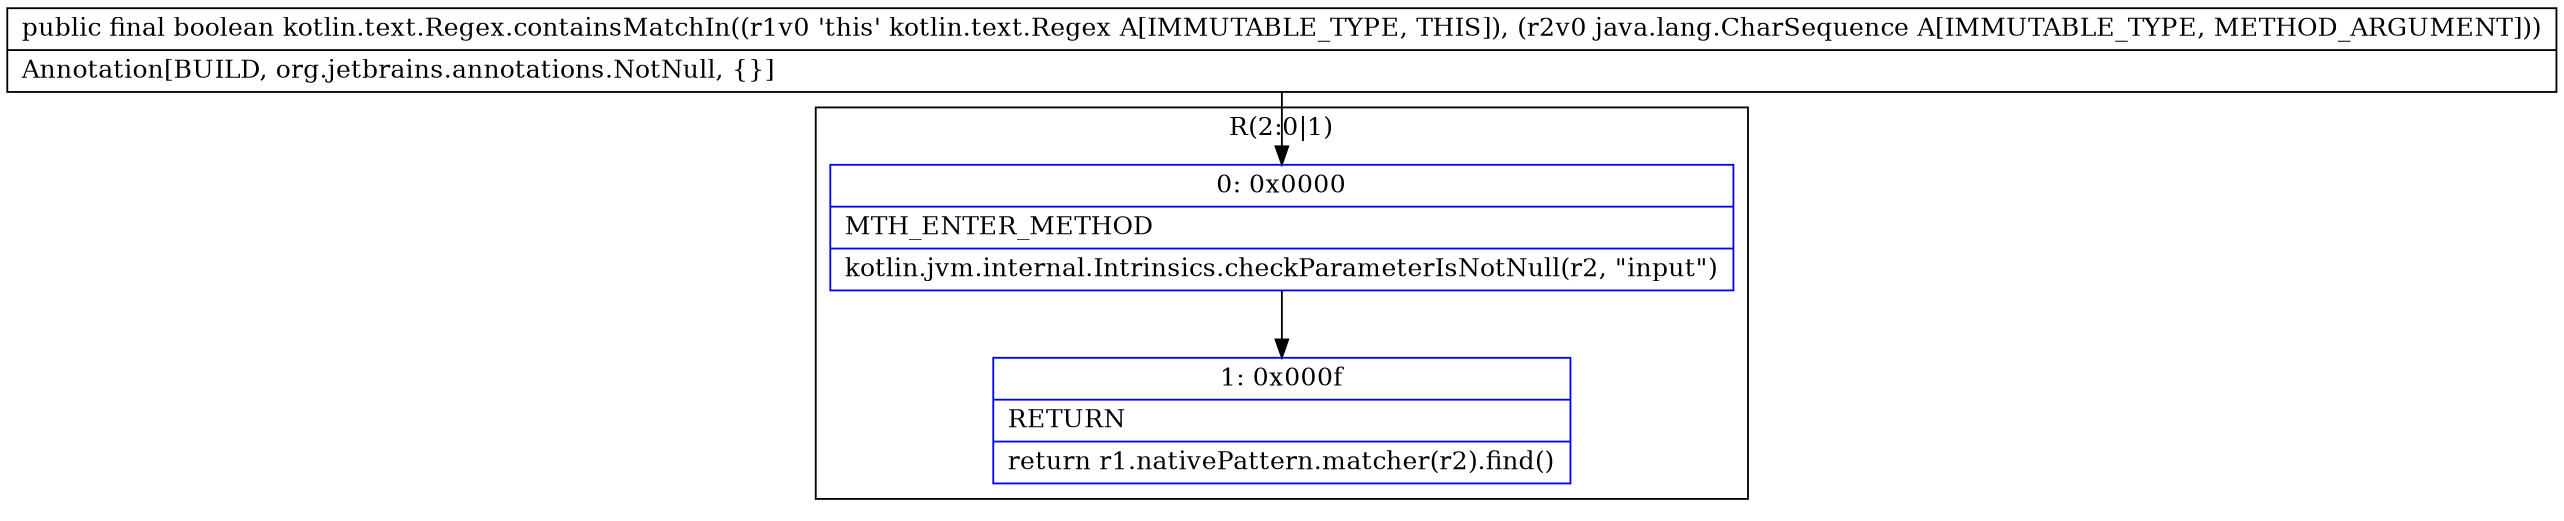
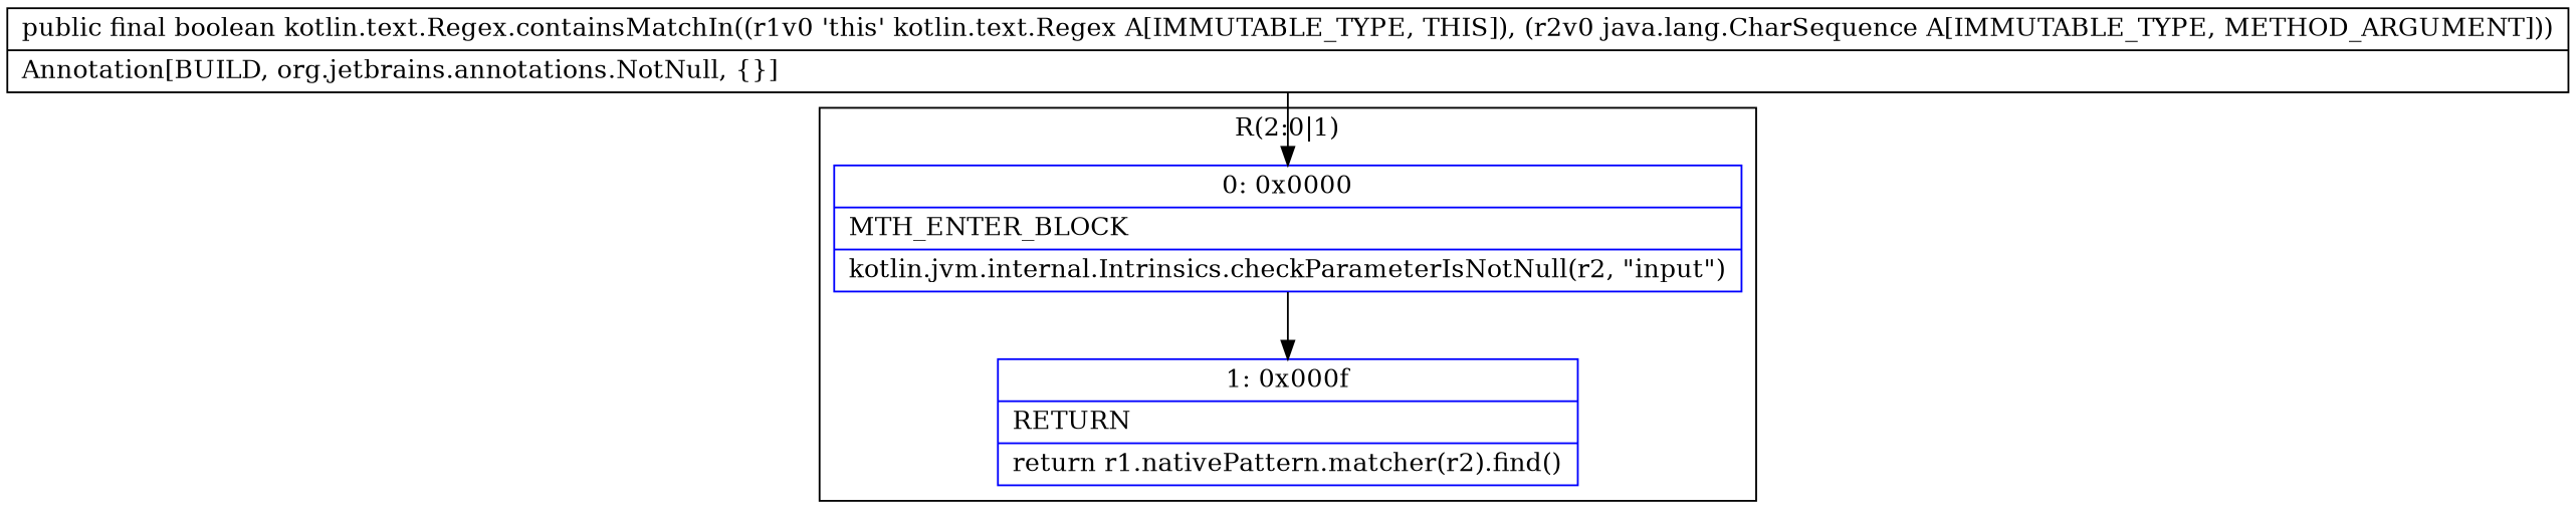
  digraph {
    node [color=blue shape=record]
-   n1 [label="{0\:\ 0x0000|MTH_ENTER_METHOD\l|kotlin.jvm.internal.Intrinsics.checkParameterIsNotNull(r2, \"input\")\l}"]
+   n1 [label="{0\:\ 0x0000|MTH_ENTER_BLOCK\l|kotlin.jvm.internal.Intrinsics.checkParameterIsNotNull(r2, \"input\")\l}"]
    n2 [label="{1\:\ 0x000f|RETURN\l|return r1.nativePattern.matcher(r2).find()\l}"]
    n3 [label="{public final boolean kotlin.text.Regex.containsMatchIn((r1v0 'this' kotlin.text.Regex A[IMMUTABLE_TYPE, THIS]), (r2v0 java.lang.CharSequence A[IMMUTABLE_TYPE, METHOD_ARGUMENT]))  | Annotation[BUILD, org.jetbrains.annotations.NotNull, \{\}]\l}" color=""]
    subgraph cluster_1 {
      label="R(2:0|1)"
      n1
      n2
    }
    n1 -> n2
    n3 -> n1
  }
